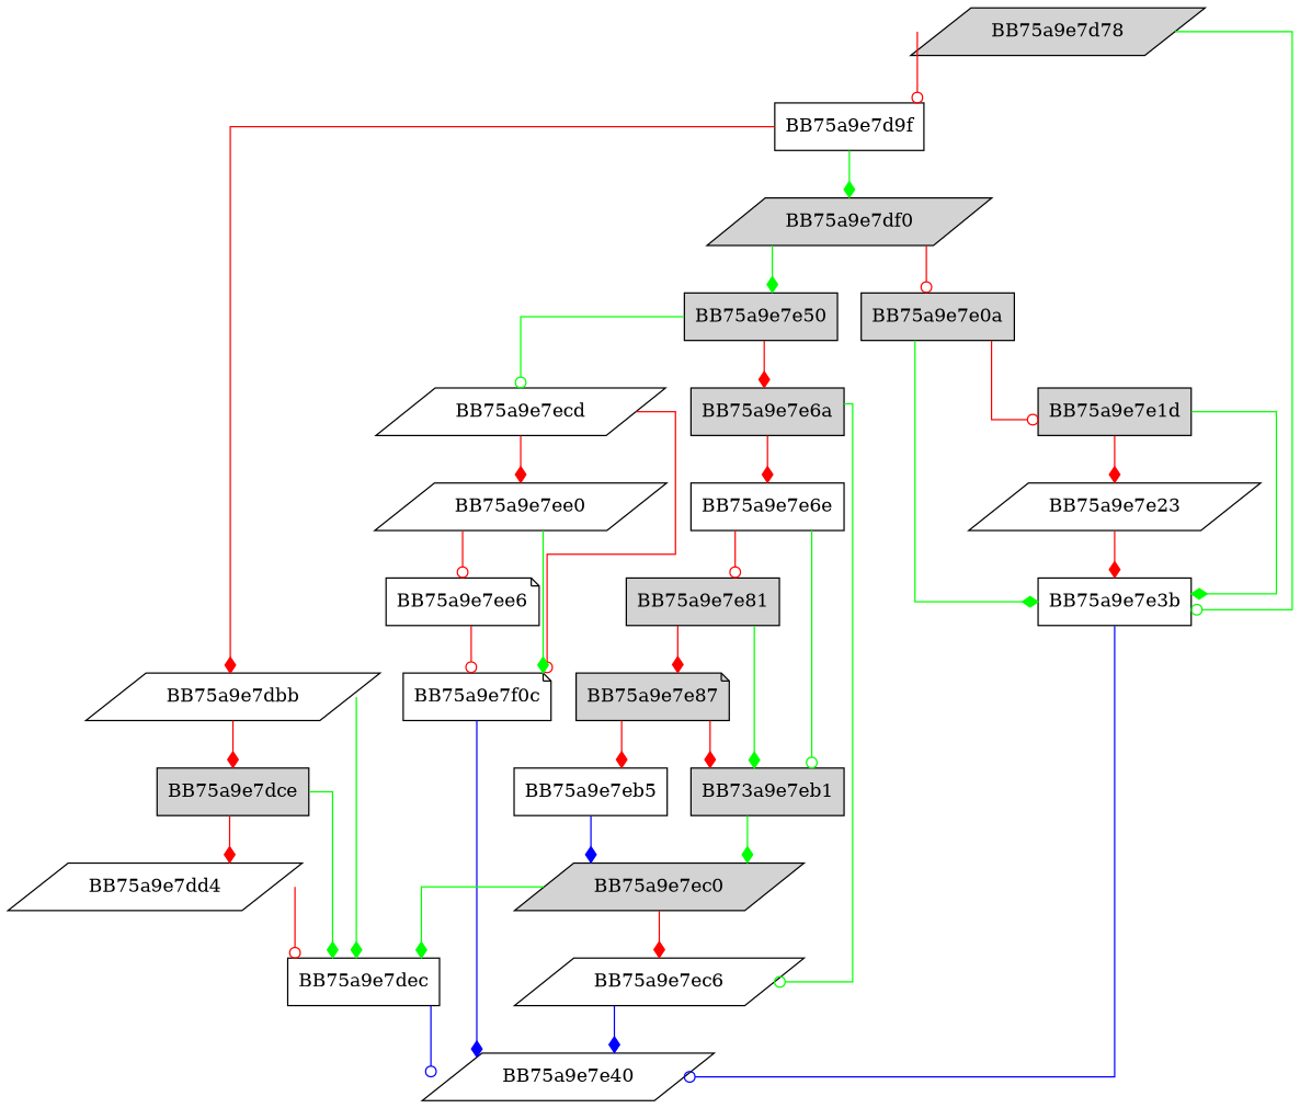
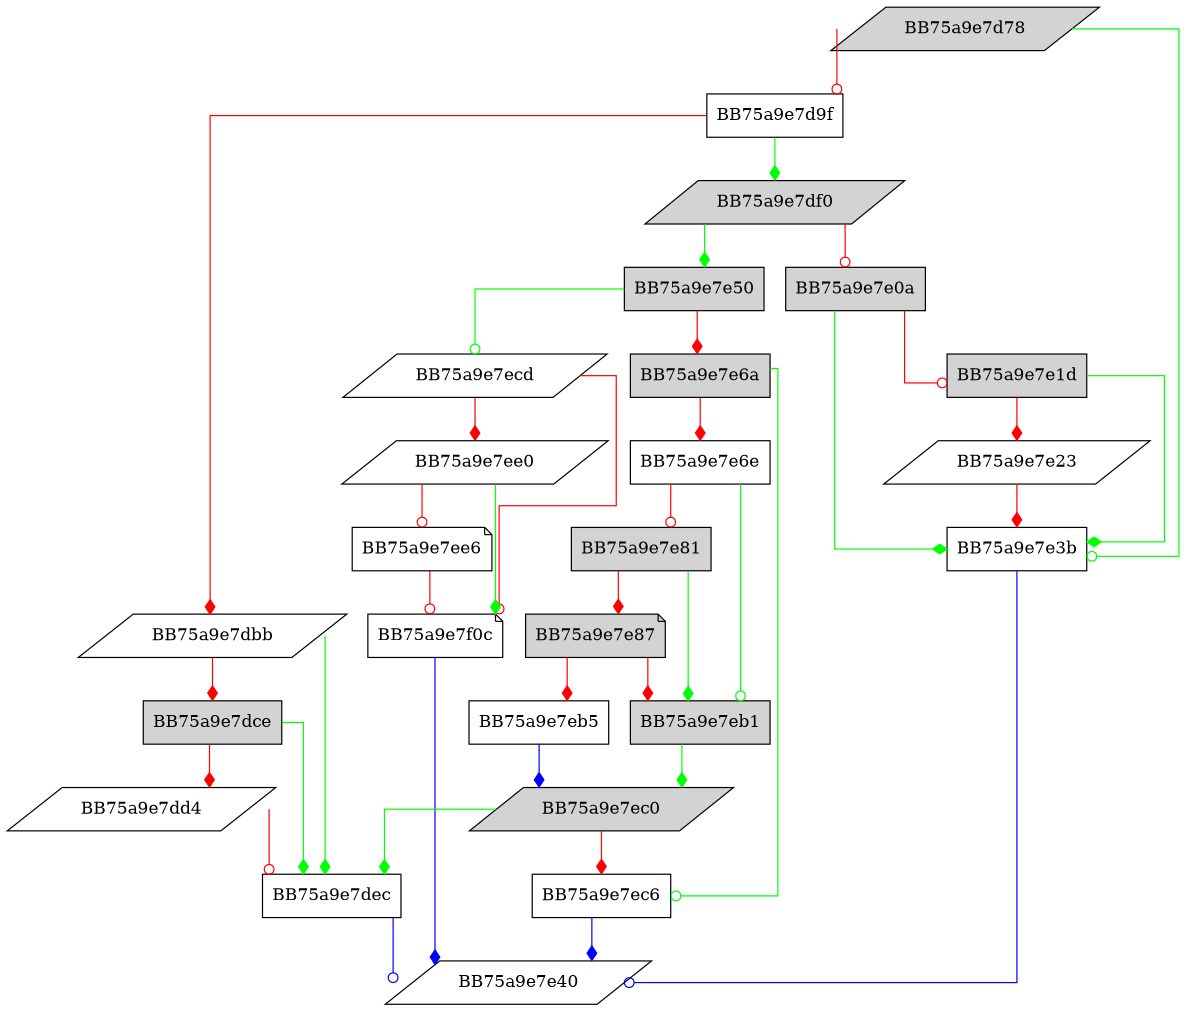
  digraph {
    splines=ortho
    node [fillcolor=white shape=box style=filled]
    edge [arrowhead=diamond color=red]
    BB75a9e7d78 [fillcolor=lightgrey shape=parallelogram]
    BB75a9e7e3b
    BB75a9e7d9f
    BB75a9e7e40 [shape=parallelogram]
    BB75a9e7df0 [fillcolor=lightgrey shape=parallelogram]
    BB75a9e7dbb [shape=parallelogram]
    BB75a9e7e50 [fillcolor=lightgrey]
    BB75a9e7e0a [fillcolor=lightgrey]
    BB75a9e7dec
    BB75a9e7dce [fillcolor=lightgrey]
    BB75a9e7ecd [shape=parallelogram]
    BB75a9e7e6a [fillcolor=lightgrey]
    BB75a9e7e1d [fillcolor=lightgrey]
    BB75a9e7dd4 [shape=parallelogram]
    BB75a9e7f0c [shape=note]
    BB75a9e7ee0 [shape=parallelogram]
-   BB75a9e7ec6 [shape=parallelogram]
+   BB75a9e7ec6
    BB75a9e7e6e
    BB75a9e7e23 [shape=parallelogram]
    BB75a9e7ee6 [shape=note]
-   BB75a9e7eb1 [fillcolor=lightgrey label=BB73a9e7eb1]
+   BB75a9e7eb1 [fillcolor=lightgrey]
    BB75a9e7e81 [fillcolor=lightgrey]
    BB75a9e7ec0 [fillcolor=lightgrey shape=parallelogram]
    BB75a9e7e87 [fillcolor=lightgrey shape=note]
    BB75a9e7eb5
    BB75a9e7d78 -> BB75a9e7e3b [arrowhead=odot color=green]
    BB75a9e7d78 -> BB75a9e7d9f [arrowhead=odot]
    BB75a9e7e3b -> BB75a9e7e40 [arrowhead=odot color=blue]
    BB75a9e7d9f -> BB75a9e7df0 [color=green]
    BB75a9e7d9f -> BB75a9e7dbb
    BB75a9e7df0 -> BB75a9e7e50 [color=green]
    BB75a9e7df0 -> BB75a9e7e0a [arrowhead=odot]
    BB75a9e7dbb -> BB75a9e7dec [color=green]
    BB75a9e7dbb -> BB75a9e7dce
    BB75a9e7e50 -> BB75a9e7ecd [arrowhead=odot color=green]
    BB75a9e7e50 -> BB75a9e7e6a
    BB75a9e7e0a -> BB75a9e7e3b [color=green]
    BB75a9e7e0a -> BB75a9e7e1d [arrowhead=odot]
    BB75a9e7dec -> BB75a9e7e40 [arrowhead=odot color=blue]
    BB75a9e7dce -> BB75a9e7dec [color=green]
    BB75a9e7dce -> BB75a9e7dd4
    BB75a9e7ecd -> BB75a9e7f0c [arrowhead=odot]
    BB75a9e7ecd -> BB75a9e7ee0
    BB75a9e7e6a -> BB75a9e7ec6 [arrowhead=odot color=green]
    BB75a9e7e6a -> BB75a9e7e6e
    BB75a9e7e1d -> BB75a9e7e3b [color=green]
    BB75a9e7e1d -> BB75a9e7e23
    BB75a9e7dd4 -> BB75a9e7dec [arrowhead=odot]
    BB75a9e7f0c -> BB75a9e7e40 [color=blue]
    BB75a9e7ee0 -> BB75a9e7f0c [color=green]
    BB75a9e7ee0 -> BB75a9e7ee6 [arrowhead=odot]
    BB75a9e7ec6 -> BB75a9e7e40 [color=blue]
    BB75a9e7e6e -> BB75a9e7eb1 [arrowhead=odot color=green]
    BB75a9e7e6e -> BB75a9e7e81 [arrowhead=odot]
    BB75a9e7e23 -> BB75a9e7e3b
    BB75a9e7ee6 -> BB75a9e7f0c [arrowhead=odot]
    BB75a9e7eb1 -> BB75a9e7ec0 [color=green]
    BB75a9e7e81 -> BB75a9e7eb1 [color=green]
    BB75a9e7e81 -> BB75a9e7e87
    BB75a9e7ec0 -> BB75a9e7dec [color=green]
    BB75a9e7ec0 -> BB75a9e7ec6
    BB75a9e7e87 -> BB75a9e7eb1
    BB75a9e7e87 -> BB75a9e7eb5
    BB75a9e7eb5 -> BB75a9e7ec0 [color=blue]
  }
